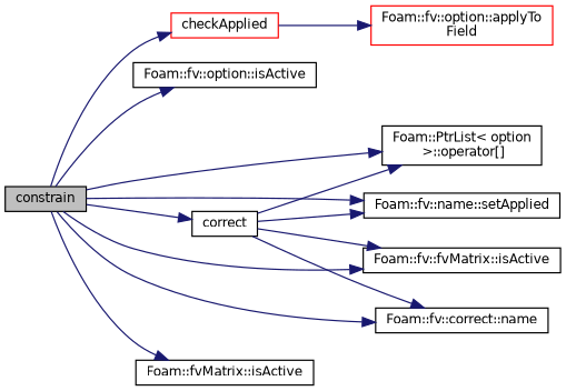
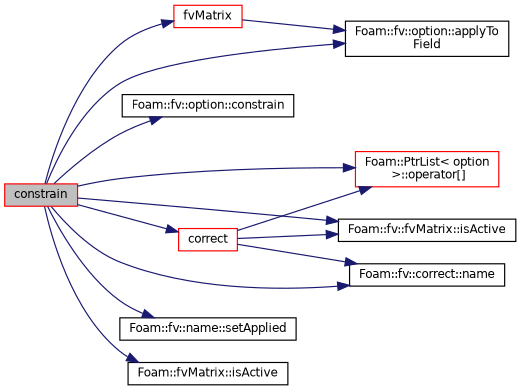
  digraph {
    rankdir=LR
    node [color=black fontname=Helvetica fontsize=10 shape=record]
    edge [color=midnightblue fontname=Helvetica fontsize=10 labelfontname=Helvetica labelfontsize=10 style=solid]
-   n1 [fillcolor=grey75 fontcolor=black height=0.2 label=constrain style=filled width=0.4]
-   n2 [color=red height=0.2 label="Foam::fv::option::applyTo\lField" width=0.4]
-   n3 [color=red height=0.2 label=checkApplied width=0.4]
-   n4 [height=0.2 label="Foam::fv::option::isActive" width=0.4]
-   n5 [height=0.2 label=correct width=0.4]
-   n6 [height=0.2 label="Foam::PtrList\< option\l \>::operator[]" width=0.4]
+   n1 [color=red fillcolor=grey75 fontcolor=black height=0.2 label=constrain style=filled width=0.4]
+   n2 [height=0.2 label="Foam::fv::option::applyTo\lField" width=0.4]
+   n3 [color=red height=0.2 label=fvMatrix width=0.4]
+   n4 [height=0.2 label="Foam::fv::option::constrain" width=0.4]
+   n5 [color=red height=0.2 label=correct width=0.4]
+   n6 [color=red height=0.2 label="Foam::PtrList\< option\l \>::operator[]" width=0.4]
    n7 [height=0.2 label="Foam::fv::name::setApplied" width=0.4]
    n8 [height=0.2 label="Foam::fv::fvMatrix::isActive" width=0.4]
    n9 [height=0.2 label="Foam::fv::correct::name" width=0.4]
    n10 [height=0.2 label="Foam::fvMatrix::isActive" width=0.4]
+   n1 -> n2
    n1 -> n3
    n1 -> n4
    n1 -> n5
    n1 -> n6
    n1 -> n7
    n1 -> n8
    n1 -> n9
    n1 -> n10
    n3 -> n2
    n5 -> n6
-   n5 -> n7
    n5 -> n8
    n5 -> n9
  }
